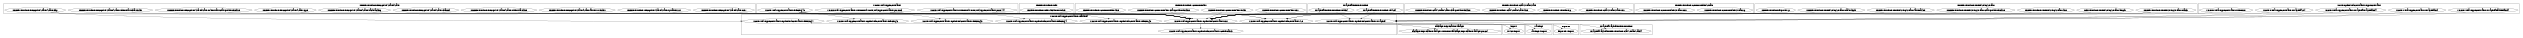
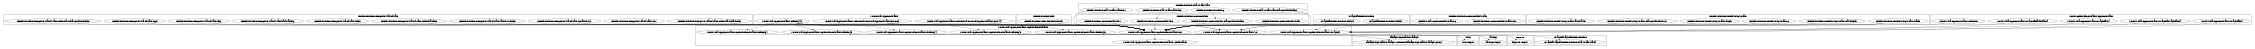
  digraph {
-   "ANTLR::Runtime::RecognizerSharedState::channel"
+   "ANTLR::Runtime::RecognizerSharedState::channel" [label="ANTLR::Runtime::RecognizerSharedState::index"]
    "ANTLR::Runtime::RecognizerSharedState::backtracking"
    "ANTLR::Runtime::RecognizerSharedState::_fsp"
    "ANTLR::Runtime::RecognizerSharedState::type"
    "ANTLR::Runtime::RecognizerSharedState::token_start_char_position_in_line"
    "ANTLR::Runtime::RecognizerSharedState::token_start_char_index"
    "ANTLR::Runtime::RecognizerSharedState::new"
    "ANTLR::Runtime::RecognizerSharedState::syntax_errors"
    "ANTLR::Runtime::RecognizerSharedState::last_error_index"
    "ANTLR::Runtime::RecognizerSharedState::token_start_line"
    "warnings::import"
    "strict::import"
    "Moose::Util::TypeConstraints::__ANON__[Moose/Util/TypeConstraints.pm:806]"
    "Moose::Util::TypeConstraints::BEGIN@40"
    "Moose::Util::TypeConstraints::__ANON__[Moose/Util/TypeConstraints.pm:844]"
    "ANTLR::Runtime::DFA::decision_number"
    "Exporter::import"
    "ANTLR::Runtime::CommonToken::new"
    "ANTLR::Runtime::CommonToken::index"
    "ANTLR::Runtime::CommonToken::char_position_in_line"
    "ANTLR::Runtime::CommonToken::line"
    "ArrayRef[ANTLR::Runtime::BitSet]"
    "ArrayRef[ANTLR::Runtime::Token]"
    "ArrayRef[Maybe[ANTLR::Runtime::CharStreamState]]"
    "ANTLR::Runtime::CharStreamState::new"
    n26 [label="ANTLR::Runtime::Runtime::p"]
    "ANTLR::Runtime::CharStreamState::line"
    "ANTLR::Runtime::CharStreamState::char_position_in_line"
-   "ANTLR::Runtime::CommonTokenStream::p"
+   "ANTLR::Runtime::CommonTokenStream::p" [label="ANTLR::Meta::CommonTokenStream::p"]
    "ANTLR::Runtime::CommonTokenStream::new"
    "Package::DeprecationManager::__ANON__[Package/DeprecationManager.pm:60]"
    "Moose::Util::TypeConstraints::OptimizedConstraints::CORE:match"
    "Moose::Util::TypeConstraints::OptimizedConstraints::BEGIN@7"
    "Moose::Util::TypeConstraints::OptimizedConstraints::BEGIN@6"
    "Moose::Util::TypeConstraints::OptimizedConstraints::BEGIN@3"
    "Moose::Util::TypeConstraints::OptimizedConstraints::BEGIN@4"
    "Moose::Util::TypeConstraints::OptimizedConstraints::BEGIN@8"
    "Moose::Util::TypeConstraints::OptimizedConstraints::Str"
    "Moose::Util::TypeConstraints::OptimizedConstraints::ArrayRef"
    "Moose::Util::TypeConstraints::OptimizedConstraints::Int"
-   "ANTLR::Runtime::ANTLRStringStream::length" [label="DFA::Runtime::ANTLRStringStream::length"]
-   "ANTLR::Runtime::ANTLRStringStream::line"
-   "ANTLR::Runtime::ANTLRStringStream::char_position_in_line"
+   "ANTLR::Runtime::ANTLRStringStream::length"
+   "ANTLR::Runtime::ANTLRStringStream::char_position_in_line" [label="ANTLR::Runtime::ANTLRStringStream::char_position_in_error"]
    "ANTLR::Runtime::ANTLRStringStream::last_marker"
    "ANTLR::Runtime::ANTLRStringStream::mark_depth"
-   "ANTLR::Runtime::ANTLRStringStream::p" [label="ANTLR::Runtime::Exporter::p"]
+   "ANTLR::Runtime::ANTLRStringStream::p"
    n47 [label="ANTLR::Runtime::ANTLRStringStream::match"]
    "Moose::Meta::TypeConstraint::ArrayRef[Str]"
    "Moose::Meta::TypeConstraint::ArrayRef[HashRef[Int]]"
    "Moose::Meta::TypeConstraint::ArrayRef[Int]"
    "Moose::Meta::TypeConstraint::__ANON__"
    "Moose::Meta::TypeConstraint::ArrayRef[ArrayRef[Int]]"
    subgraph cluster_1 {
      label="ANTLR::Runtime::RecognizerSharedState"
      "ANTLR::Runtime::RecognizerSharedState::channel"
      "ANTLR::Runtime::RecognizerSharedState::backtracking"
      "ANTLR::Runtime::RecognizerSharedState::_fsp"
      "ANTLR::Runtime::RecognizerSharedState::type"
      "ANTLR::Runtime::RecognizerSharedState::token_start_char_position_in_line"
      "ANTLR::Runtime::RecognizerSharedState::token_start_char_index"
      "ANTLR::Runtime::RecognizerSharedState::new"
      "ANTLR::Runtime::RecognizerSharedState::syntax_errors"
      "ANTLR::Runtime::RecognizerSharedState::last_error_index"
      "ANTLR::Runtime::RecognizerSharedState::token_start_line"
    }
    subgraph cluster_2 {
      label=warnings
      "warnings::import"
    }
    subgraph cluster_3 {
-     label=import
+     label="strict"
      "strict::import"
    }
    subgraph cluster_4 {
      label="Moose::Util::TypeConstraints"
      "Moose::Util::TypeConstraints::__ANON__[Moose/Util/TypeConstraints.pm:806]"
      "Moose::Util::TypeConstraints::BEGIN@40"
      "Moose::Util::TypeConstraints::__ANON__[Moose/Util/TypeConstraints.pm:844]"
    }
    subgraph cluster_5 {
      label="ANTLR::Runtime::DFA"
      "ANTLR::Runtime::DFA::decision_number"
    }
    subgraph cluster_6 {
      label=Exporter
      "Exporter::import"
    }
    subgraph cluster_7 {
      label="ANTLR::Runtime::CommonToken"
      "ANTLR::Runtime::CommonToken::new"
      "ANTLR::Runtime::CommonToken::index"
      "ANTLR::Runtime::CommonToken::char_position_in_line"
      "ANTLR::Runtime::CommonToken::line"
    }
    subgraph cluster_8 {
      label="ArrayRef[ANTLR::Runtime"
      "ArrayRef[ANTLR::Runtime::BitSet]"
      "ArrayRef[ANTLR::Runtime::Token]"
    }
    subgraph cluster_9 {
      label="ArrayRef[Maybe[ANTLR::Runtime"
      "ArrayRef[Maybe[ANTLR::Runtime::CharStreamState]]"
    }
    subgraph cluster_10 {
      label="ANTLR::Runtime::CharStreamState"
      "ANTLR::Runtime::CharStreamState::new"
      n26
      "ANTLR::Runtime::CharStreamState::line"
      "ANTLR::Runtime::CharStreamState::char_position_in_line"
    }
    subgraph cluster_11 {
      label="ANTLR::Runtime::CommonTokenStream"
      "ANTLR::Runtime::CommonTokenStream::p"
      "ANTLR::Runtime::CommonTokenStream::new"
    }
    subgraph cluster_12 {
      label="Package::DeprecationManager"
      "Package::DeprecationManager::__ANON__[Package/DeprecationManager.pm:60]"
    }
    subgraph cluster_13 {
-     label="Moose::Util::TypeConstraints::HashRef"
+     label="Moose::Util::TypeConstraints::OptimizedConstraints"
      "Moose::Util::TypeConstraints::OptimizedConstraints::CORE:match"
      "Moose::Util::TypeConstraints::OptimizedConstraints::BEGIN@7"
      "Moose::Util::TypeConstraints::OptimizedConstraints::BEGIN@6"
      "Moose::Util::TypeConstraints::OptimizedConstraints::BEGIN@3"
      "Moose::Util::TypeConstraints::OptimizedConstraints::BEGIN@4"
      "Moose::Util::TypeConstraints::OptimizedConstraints::BEGIN@8"
      "Moose::Util::TypeConstraints::OptimizedConstraints::Str"
      "Moose::Util::TypeConstraints::OptimizedConstraints::ArrayRef"
      "Moose::Util::TypeConstraints::OptimizedConstraints::Int"
    }
    subgraph cluster_14 {
      label="ANTLR::Runtime::ANTLRStringStream"
      "ANTLR::Runtime::ANTLRStringStream::length"
-     "ANTLR::Runtime::ANTLRStringStream::line"
      "ANTLR::Runtime::ANTLRStringStream::char_position_in_line"
      "ANTLR::Runtime::ANTLRStringStream::last_marker"
      "ANTLR::Runtime::ANTLRStringStream::mark_depth"
      "ANTLR::Runtime::ANTLRStringStream::p"
      n47
    }
    subgraph cluster_15 {
      label="Moose::OptimizedConstraints::TypeConstraint"
      "Moose::Meta::TypeConstraint::ArrayRef[Str]"
      "Moose::Meta::TypeConstraint::ArrayRef[HashRef[Int]]"
      "Moose::Meta::TypeConstraint::ArrayRef[Int]"
      "Moose::Meta::TypeConstraint::__ANON__"
      "Moose::Meta::TypeConstraint::ArrayRef[ArrayRef[Int]]"
    }
    "ANTLR::Runtime::RecognizerSharedState::channel" -> "Moose::Util::TypeConstraints::OptimizedConstraints::Int"
    "ANTLR::Runtime::RecognizerSharedState::backtracking" -> "Moose::Util::TypeConstraints::OptimizedConstraints::Int"
    "ANTLR::Runtime::RecognizerSharedState::_fsp" -> "Moose::Util::TypeConstraints::OptimizedConstraints::Int"
    "ANTLR::Runtime::RecognizerSharedState::type" -> "Moose::Util::TypeConstraints::OptimizedConstraints::Int"
    "ANTLR::Runtime::RecognizerSharedState::token_start_char_position_in_line" -> "Moose::Util::TypeConstraints::OptimizedConstraints::Int"
    "ANTLR::Runtime::RecognizerSharedState::token_start_char_index" -> "Moose::Util::TypeConstraints::OptimizedConstraints::Int"
    "ANTLR::Runtime::RecognizerSharedState::new" -> "Moose::Util::TypeConstraints::OptimizedConstraints::Int"
    "ANTLR::Runtime::RecognizerSharedState::syntax_errors" -> "Moose::Util::TypeConstraints::OptimizedConstraints::Int"
    "ANTLR::Runtime::RecognizerSharedState::last_error_index" -> "Moose::Util::TypeConstraints::OptimizedConstraints::Int"
    "ANTLR::Runtime::RecognizerSharedState::token_start_line" -> "Moose::Util::TypeConstraints::OptimizedConstraints::Int"
    "Moose::Util::TypeConstraints::__ANON__[Moose/Util/TypeConstraints.pm:806]" -> "Moose::Util::TypeConstraints::OptimizedConstraints::Str"
    "Moose::Util::TypeConstraints::__ANON__[Moose/Util/TypeConstraints.pm:806]" -> "Moose::Util::TypeConstraints::OptimizedConstraints::Int"
-   "ANTLR::Runtime::RecognizerSharedState::_fsp" -> "Moose::Util::TypeConstraints::OptimizedConstraints::BEGIN@7"
+   "Moose::Util::TypeConstraints::BEGIN@40" -> "Moose::Util::TypeConstraints::OptimizedConstraints::BEGIN@7"
    "Moose::Util::TypeConstraints::BEGIN@40" -> "Moose::Util::TypeConstraints::OptimizedConstraints::BEGIN@6"
    "Moose::Util::TypeConstraints::BEGIN@40" -> "Moose::Util::TypeConstraints::OptimizedConstraints::BEGIN@3"
    "Moose::Util::TypeConstraints::BEGIN@40" -> "Moose::Util::TypeConstraints::OptimizedConstraints::BEGIN@4"
    "Moose::Util::TypeConstraints::BEGIN@40" -> "Moose::Util::TypeConstraints::OptimizedConstraints::BEGIN@8"
    "Moose::Util::TypeConstraints::__ANON__[Moose/Util/TypeConstraints.pm:844]" -> "Moose::Util::TypeConstraints::OptimizedConstraints::Str"
    "ANTLR::Runtime::DFA::decision_number" -> "Moose::Util::TypeConstraints::OptimizedConstraints::Int"
    "ANTLR::Runtime::CommonToken::new" -> "Moose::Util::TypeConstraints::OptimizedConstraints::Int"
    "ANTLR::Runtime::CommonToken::index" -> "Moose::Util::TypeConstraints::OptimizedConstraints::Int"
    "ANTLR::Runtime::CommonToken::char_position_in_line" -> "Moose::Util::TypeConstraints::OptimizedConstraints::Int"
    "ANTLR::Runtime::CommonToken::line" -> "Moose::Util::TypeConstraints::OptimizedConstraints::Int"
    "ArrayRef[ANTLR::Runtime::BitSet]" -> "Moose::Util::TypeConstraints::OptimizedConstraints::ArrayRef"
    "ArrayRef[ANTLR::Runtime::Token]" -> "Moose::Util::TypeConstraints::OptimizedConstraints::ArrayRef"
    "ANTLR::Runtime::CharStreamState::new" -> "Moose::Util::TypeConstraints::OptimizedConstraints::Int"
-   n26 -> "Moose::Util::TypeConstraints::OptimizedConstraints::Int"
-   "ANTLR::Runtime::CharStreamState::line" -> "Moose::Util::TypeConstraints::OptimizedConstraints::Int"
+   n26 -> "ANTLR::Runtime::CommonToken::char_position_in_line"
+   "ANTLR::Runtime::CharStreamState::line" -> "ANTLR::Runtime::CommonToken::line"
    "ANTLR::Runtime::CharStreamState::char_position_in_line" -> "Moose::Util::TypeConstraints::OptimizedConstraints::Int"
    "ANTLR::Runtime::CommonTokenStream::p" -> "Moose::Util::TypeConstraints::OptimizedConstraints::Int"
    "ANTLR::Runtime::CommonTokenStream::new" -> "Moose::Util::TypeConstraints::OptimizedConstraints::Int"
    "Moose::Util::TypeConstraints::OptimizedConstraints::BEGIN@7" -> "Package::DeprecationManager::__ANON__[Package/DeprecationManager.pm:60]"
    "Moose::Util::TypeConstraints::OptimizedConstraints::BEGIN@3" -> "strict::import"
    "Moose::Util::TypeConstraints::OptimizedConstraints::BEGIN@4" -> "warnings::import"
    "Moose::Util::TypeConstraints::OptimizedConstraints::BEGIN@8" -> "Exporter::import"
    "Moose::Util::TypeConstraints::OptimizedConstraints::ArrayRef" -> "ArrayRef[Maybe[ANTLR::Runtime::CharStreamState]]"
    "Moose::Util::TypeConstraints::OptimizedConstraints::Int" -> "Moose::Util::TypeConstraints::OptimizedConstraints::CORE:match"
    "ANTLR::Runtime::ANTLRStringStream::length" -> "Moose::Util::TypeConstraints::OptimizedConstraints::Int"
-   "ANTLR::Runtime::ANTLRStringStream::line" -> "Moose::Util::TypeConstraints::OptimizedConstraints::Int"
    "ANTLR::Runtime::ANTLRStringStream::char_position_in_line" -> "Moose::Util::TypeConstraints::OptimizedConstraints::Int"
    "ANTLR::Runtime::ANTLRStringStream::last_marker" -> "Moose::Util::TypeConstraints::OptimizedConstraints::Int"
    "ANTLR::Runtime::ANTLRStringStream::mark_depth" -> "Moose::Util::TypeConstraints::OptimizedConstraints::Int"
    "ANTLR::Runtime::ANTLRStringStream::p" -> "Moose::Util::TypeConstraints::OptimizedConstraints::Int"
    n47 -> "Moose::Util::TypeConstraints::OptimizedConstraints::Str"
    n47 -> "Moose::Util::TypeConstraints::OptimizedConstraints::Int"
    "Moose::Meta::TypeConstraint::ArrayRef[Str]" -> "Moose::Util::TypeConstraints::OptimizedConstraints::ArrayRef"
    "Moose::Meta::TypeConstraint::ArrayRef[HashRef[Int]]" -> "Moose::Util::TypeConstraints::OptimizedConstraints::ArrayRef"
    "Moose::Meta::TypeConstraint::ArrayRef[Int]" -> "Moose::Util::TypeConstraints::OptimizedConstraints::ArrayRef"
    "Moose::Meta::TypeConstraint::__ANON__" -> "Moose::Util::TypeConstraints::OptimizedConstraints::Str"
    "Moose::Meta::TypeConstraint::ArrayRef[ArrayRef[Int]]" -> "Moose::Util::TypeConstraints::OptimizedConstraints::ArrayRef"
  }
